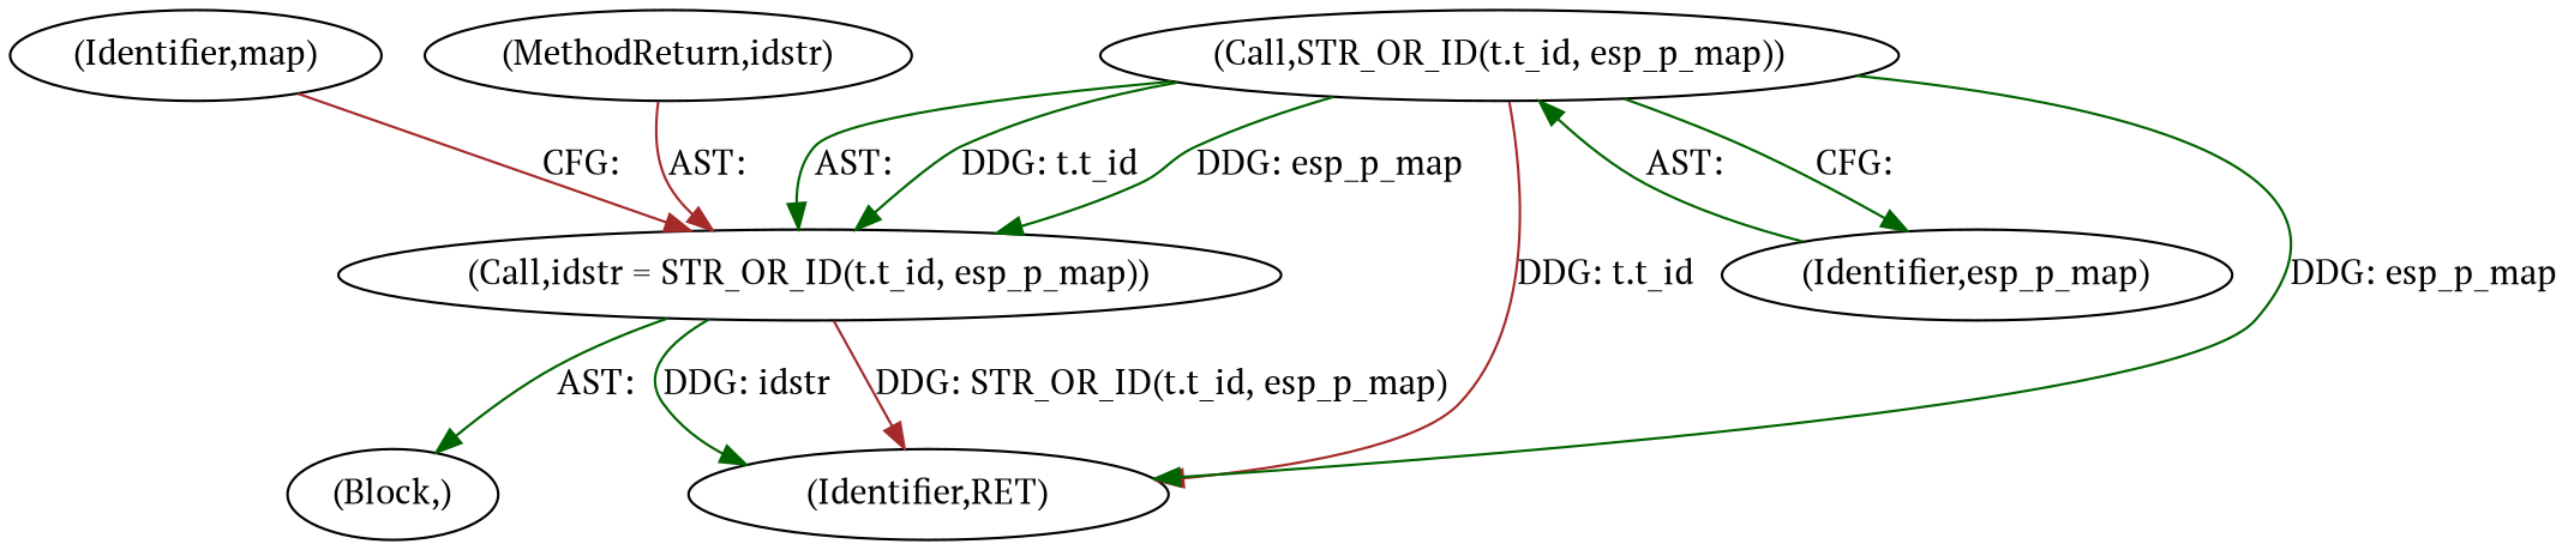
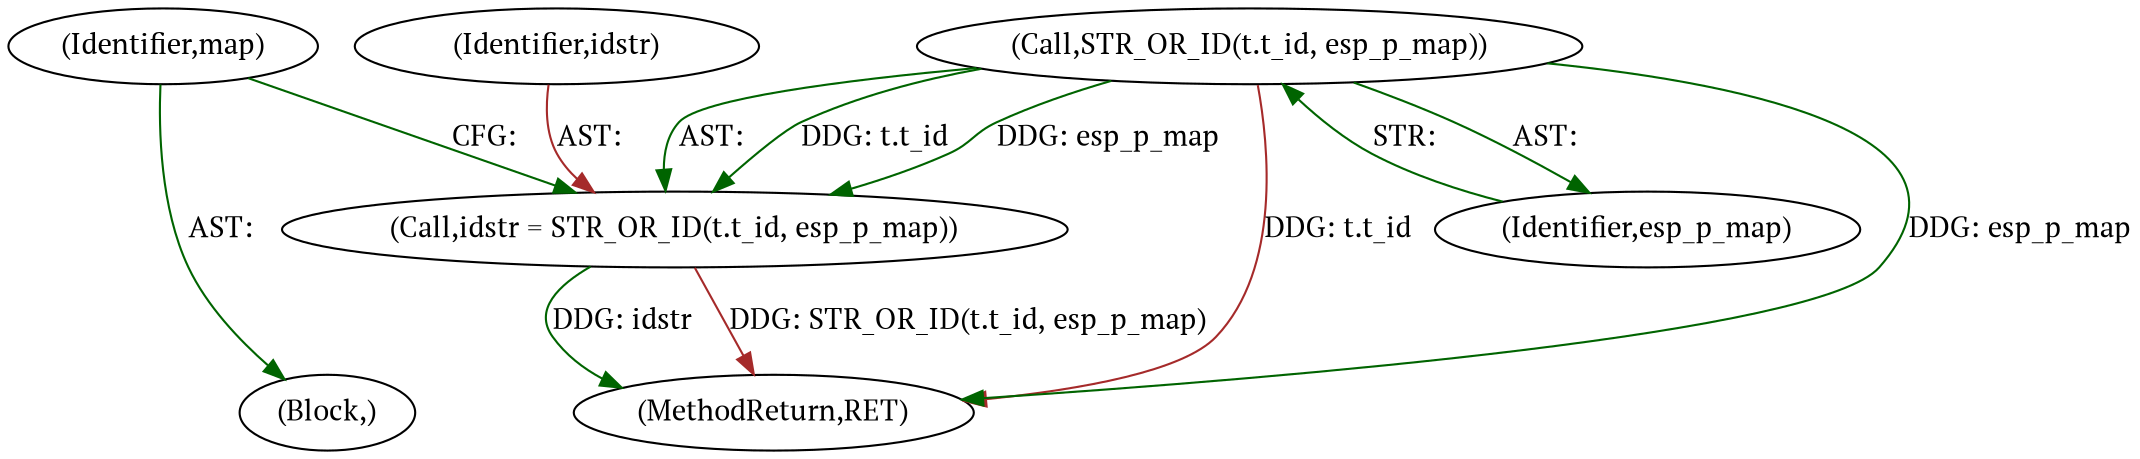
  digraph {
    fontname="PT Serif"
    node [fontname="PT Serif"]
    edge [color=darkgreen fontname="PT Serif"]
    n1 [label="(Call,idstr = STR_OR_ID(t.t_id, esp_p_map))"]
    n2 [label="(Block,)"]
-   n3 [label="(Identifier,RET)"]
+   n3 [label="(MethodReturn,RET)"]
    n4 [label="(Call,STR_OR_ID(t.t_id, esp_p_map))"]
    n5 [label="(Identifier,esp_p_map)"]
-   n6 [label="(MethodReturn,idstr)"]
+   n6 [label="(Identifier,idstr)"]
    n7 [label="(Identifier,map)"]
-   n1 -> n2 [label="AST: "]
+   n7 -> n2 [label="AST: "]
    n1 -> n3 [label="DDG: idstr"]
    n1 -> n3 [color=brown label="DDG: STR_OR_ID(t.t_id, esp_p_map)"]
    n4 -> n1 [label="AST: "]
    n4 -> n1 [label="DDG: t.t_id"]
    n4 -> n1 [label="DDG: esp_p_map"]
    n4 -> n3 [color=brown label="DDG: t.t_id"]
    n4 -> n3 [label="DDG: esp_p_map"]
-   n4 -> n5 [label="CFG: "]
-   n5 -> n4 [label="AST: "]
+   n4 -> n5 [label="AST: "]
+   n5 -> n4 [label="STR: "]
    n6 -> n1 [color=brown label="AST: "]
-   n7 -> n1 [color=brown label="CFG: "]
+   n7 -> n1 [label="CFG: "]
  }
